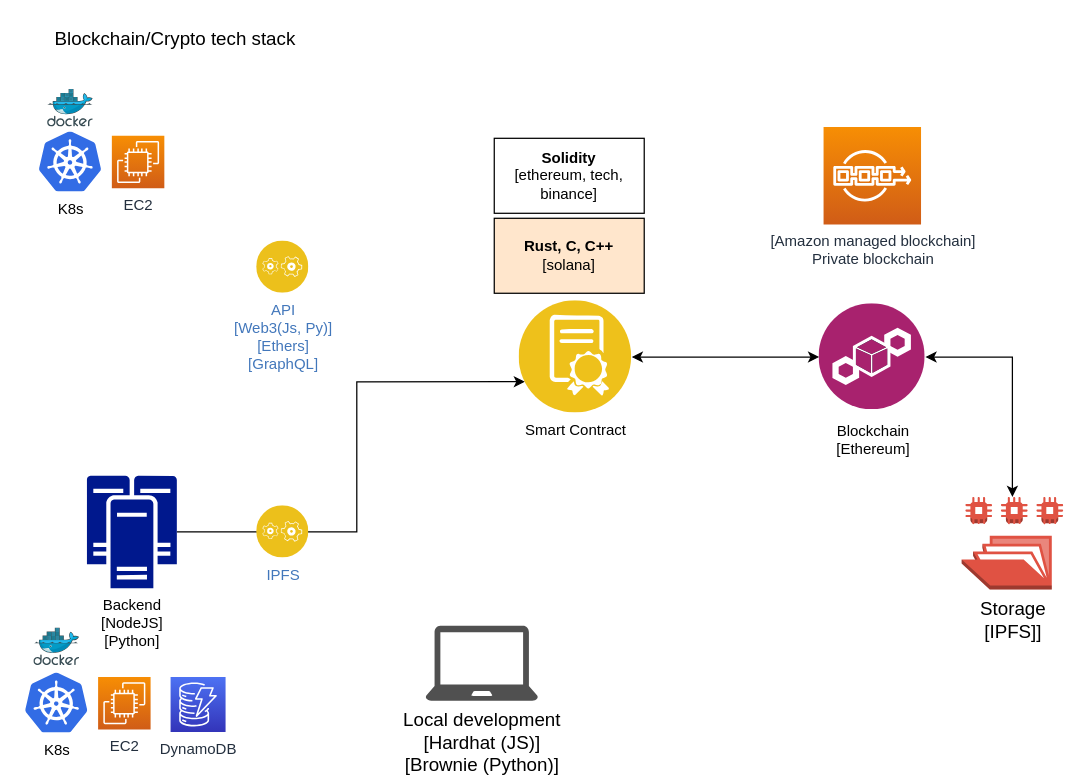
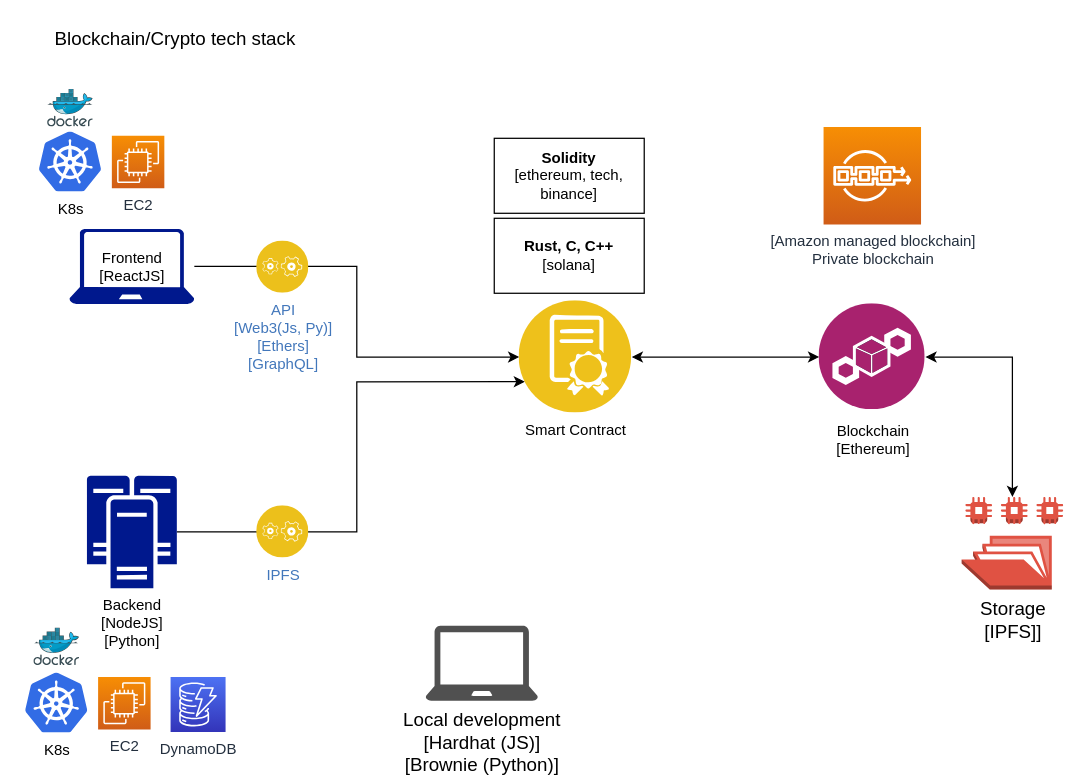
  <mxCell id="0" />
  <mxCell id="1" parent="0" />
+ <mxCell id="2" value="" style="edgeStyle=orthogonalEdgeStyle;rounded=0;orthogonalLoop=1;jettySize=auto;html=1;entryX=0;entryY=0.5;entryDx=0;entryDy=0;" edge="1" parent="1" source="3" target="7"><mxGeometry x="-0.579" relative="1" as="geometry"><mxPoint as="offset" /></mxGeometry></mxCell>
+ <mxCell id="3" value="Frontend&lt;br&gt;[ReactJS]" style="aspect=fixed;pointerEvents=1;shadow=0;dashed=0;html=1;strokeColor=none;labelPosition=center;verticalLabelPosition=middle;verticalAlign=middle;align=center;fillColor=#00188D;shape=mxgraph.azure.laptop" vertex="1" parent="1"><mxGeometry x="55" y="182.5" width="100" height="60" as="geometry" /></mxCell>
  <mxCell id="4" value="" style="edgeStyle=orthogonalEdgeStyle;rounded=0;orthogonalLoop=1;jettySize=auto;html=1;entryX=0;entryY=0.75;entryDx=0;entryDy=0;" edge="1" parent="1" source="5" target="7"><mxGeometry x="-0.629" relative="1" as="geometry"><Array as="points"><mxPoint x="285" y="425" /><mxPoint x="285" y="305" /></Array><mxPoint as="offset" /></mxGeometry></mxCell>
  <mxCell id="5" value="Backend&lt;br&gt;[NodeJS]&lt;br&gt;[Python]" style="aspect=fixed;pointerEvents=1;shadow=0;dashed=0;html=1;strokeColor=none;labelPosition=center;verticalLabelPosition=bottom;verticalAlign=top;align=center;fillColor=#00188D;shape=mxgraph.mscae.enterprise.cluster_server" vertex="1" parent="1"><mxGeometry x="69" y="380" width="72" height="90" as="geometry" /></mxCell>
  <mxCell id="6" style="edgeStyle=orthogonalEdgeStyle;rounded=0;orthogonalLoop=1;jettySize=auto;html=1;entryX=0;entryY=0.5;entryDx=0;entryDy=0;startArrow=classic;startFill=1;" edge="1" parent="1" source="7" target="10"><mxGeometry relative="1" as="geometry" /></mxCell>
  <mxCell id="7" value="&lt;font style=&quot;font-size: 12px&quot; color=&quot;#000000&quot;&gt;Smart Contract&lt;/font&gt;" style="aspect=fixed;perimeter=ellipsePerimeter;html=1;align=center;shadow=0;dashed=0;fontColor=#4277BB;labelBackgroundColor=#ffffff;fontSize=7;spacingTop=0;image;image=img/lib/ibm/blockchain/smart_contract.svg;" vertex="1" parent="1"><mxGeometry x="415" y="240" width="90" height="90" as="geometry" /></mxCell>
  <mxCell id="8" value="&lt;b&gt;Solidity&lt;/b&gt;&lt;br&gt;[ethereum, tech, binance]" style="rounded=0;whiteSpace=wrap;html=1;" vertex="1" parent="1"><mxGeometry x="395" y="110" width="120" height="60" as="geometry" /></mxCell>
- <mxCell id="9" value="&lt;b&gt;Rust, C, C++&lt;/b&gt;&lt;br&gt;[solana]" style="rounded=0;whiteSpace=wrap;html=1;fillColor=#ffe6cc;" vertex="1" parent="1"><mxGeometry x="395" y="174" width="120" height="60" as="geometry" /></mxCell>
+ <mxCell id="9" value="&lt;b&gt;Rust, C, C++&lt;/b&gt;&lt;br&gt;[solana]" style="rounded=0;whiteSpace=wrap;html=1;" vertex="1" parent="1"><mxGeometry x="395" y="174" width="120" height="60" as="geometry" /></mxCell>
  <mxCell id="10" value="&lt;font color=&quot;#000000&quot;&gt;Blockchain&lt;br&gt;[Ethereum]&lt;/font&gt;" style="aspect=fixed;perimeter=ellipsePerimeter;html=1;align=center;shadow=0;dashed=0;fontColor=#4277BB;labelBackgroundColor=#ffffff;fontSize=12;spacingTop=3;image;image=img/lib/ibm/blockchain/blockchain.svg;" vertex="1" parent="1"><mxGeometry x="655" y="242.5" width="85" height="85" as="geometry" /></mxCell>
  <mxCell id="11" value="&lt;font style=&quot;font-size: 12px&quot;&gt;IPFS&lt;/font&gt;" style="aspect=fixed;perimeter=ellipsePerimeter;html=1;align=center;shadow=0;dashed=0;fontColor=#4277BB;labelBackgroundColor=#ffffff;fontSize=7;spacingTop=0;image;image=img/lib/ibm/applications/application_logic.svg;" vertex="1" parent="1"><mxGeometry x="205.002" y="404.135" width="41.739" height="41.739" as="geometry" /></mxCell>
  <mxCell id="12" value="&lt;font style=&quot;font-size: 12px&quot;&gt;API&lt;br&gt;[Web3(Js, Py)]&lt;br&gt;[Ethers]&lt;br&gt;[GraphQL]&lt;br&gt;&lt;/font&gt;" style="aspect=fixed;perimeter=ellipsePerimeter;html=1;align=center;shadow=0;dashed=0;fontColor=#4277BB;labelBackgroundColor=#ffffff;fontSize=7;spacingTop=0;image;image=img/lib/ibm/applications/application_logic.svg;" vertex="1" parent="1"><mxGeometry x="205.002" y="192.265" width="41.739" height="41.739" as="geometry" /></mxCell>
  <mxCell id="13" value="Blockchain/Crypto tech stack" style="text;html=1;strokeColor=none;fillColor=none;align=center;verticalAlign=middle;whiteSpace=wrap;rounded=0;fontSize=15;" vertex="1" parent="1"><mxGeometry x="35" y="20" width="210" height="20" as="geometry" /></mxCell>
  <mxCell id="14" value="Local development&lt;br&gt;[Hardhat (JS)]&lt;br&gt;[Brownie (Python)]" style="pointerEvents=1;shadow=0;dashed=0;html=1;strokeColor=none;fillColor=#505050;labelPosition=center;verticalLabelPosition=bottom;verticalAlign=top;outlineConnect=0;align=center;shape=mxgraph.office.devices.laptop;fontSize=15;" vertex="1" parent="1"><mxGeometry x="340" y="500" width="90" height="60" as="geometry" /></mxCell>
  <mxCell id="15" style="edgeStyle=orthogonalEdgeStyle;rounded=0;orthogonalLoop=1;jettySize=auto;html=1;entryX=1;entryY=0.5;entryDx=0;entryDy=0;startArrow=classic;startFill=1;fontSize=15;exitX=0.5;exitY=0;exitDx=0;exitDy=0;exitPerimeter=0;" edge="1" parent="1" source="16" target="10"><mxGeometry relative="1" as="geometry" /></mxCell>
  <mxCell id="16" value="Storage&lt;br&gt;[IPFS]]" style="outlineConnect=0;dashed=0;verticalLabelPosition=bottom;verticalAlign=top;align=center;html=1;shape=mxgraph.aws3.efs_share;fillColor=#E05243;gradientColor=none;fontSize=15;" vertex="1" parent="1"><mxGeometry x="769" y="397" width="81.19" height="74.13" as="geometry" /></mxCell>
  <mxCell id="17" value="[Amazon managed blockchain]&lt;br&gt;Private blockchain" style="outlineConnect=0;fontColor=#232F3E;gradientColor=#F78E04;gradientDirection=north;fillColor=#D05C17;strokeColor=#ffffff;dashed=0;verticalLabelPosition=bottom;verticalAlign=top;align=center;html=1;fontSize=12;fontStyle=0;aspect=fixed;shape=mxgraph.aws4.resourceIcon;resIcon=mxgraph.aws4.managed_blockchain;" vertex="1" parent="1"><mxGeometry x="658.5" y="101" width="78" height="78" as="geometry" /></mxCell>
  <mxCell id="18" value="K8s" style="aspect=fixed;html=1;points=[];align=center;image;fontSize=12;image=img/lib/mscae/Kubernetes.svg;" vertex="1" parent="1"><mxGeometry x="31" y="105" width="50" height="48" as="geometry" /></mxCell>
  <mxCell id="19" value="EC2" style="outlineConnect=0;fontColor=#232F3E;gradientColor=#F78E04;gradientDirection=north;fillColor=#D05C17;strokeColor=#ffffff;dashed=0;verticalLabelPosition=bottom;verticalAlign=top;align=center;html=1;fontSize=12;fontStyle=0;aspect=fixed;shape=mxgraph.aws4.resourceIcon;resIcon=mxgraph.aws4.ec2;" vertex="1" parent="1"><mxGeometry x="89" y="108" width="42" height="42" as="geometry" /></mxCell>
  <mxCell id="20" value="K8s" style="aspect=fixed;html=1;points=[];align=center;image;fontSize=12;image=img/lib/mscae/Kubernetes.svg;" vertex="1" parent="1"><mxGeometry x="20" y="538" width="50" height="48" as="geometry" /></mxCell>
  <mxCell id="21" value="EC2" style="outlineConnect=0;fontColor=#232F3E;gradientColor=#F78E04;gradientDirection=north;fillColor=#D05C17;strokeColor=#ffffff;dashed=0;verticalLabelPosition=bottom;verticalAlign=top;align=center;html=1;fontSize=12;fontStyle=0;aspect=fixed;shape=mxgraph.aws4.resourceIcon;resIcon=mxgraph.aws4.ec2;" vertex="1" parent="1"><mxGeometry x="78" y="541" width="42" height="42" as="geometry" /></mxCell>
  <mxCell id="22" value="DynamoDB" style="outlineConnect=0;fontColor=#232F3E;gradientColor=#4D72F3;gradientDirection=north;fillColor=#3334B9;strokeColor=#ffffff;dashed=0;verticalLabelPosition=bottom;verticalAlign=top;align=center;html=1;fontSize=12;fontStyle=0;aspect=fixed;shape=mxgraph.aws4.resourceIcon;resIcon=mxgraph.aws4.dynamodb;" vertex="1" parent="1"><mxGeometry x="136" y="541" width="44" height="44" as="geometry" /></mxCell>
  <mxCell id="23" value="" style="aspect=fixed;html=1;points=[];align=center;image;fontSize=12;image=img/lib/mscae/Docker.svg;" vertex="1" parent="1"><mxGeometry x="37.7" y="71" width="36.59" height="30" as="geometry" /></mxCell>
  <mxCell id="24" value="" style="aspect=fixed;html=1;points=[];align=center;image;fontSize=12;image=img/lib/mscae/Docker.svg;" vertex="1" parent="1"><mxGeometry x="26.7" y="502" width="36.59" height="30" as="geometry" /></mxCell>
